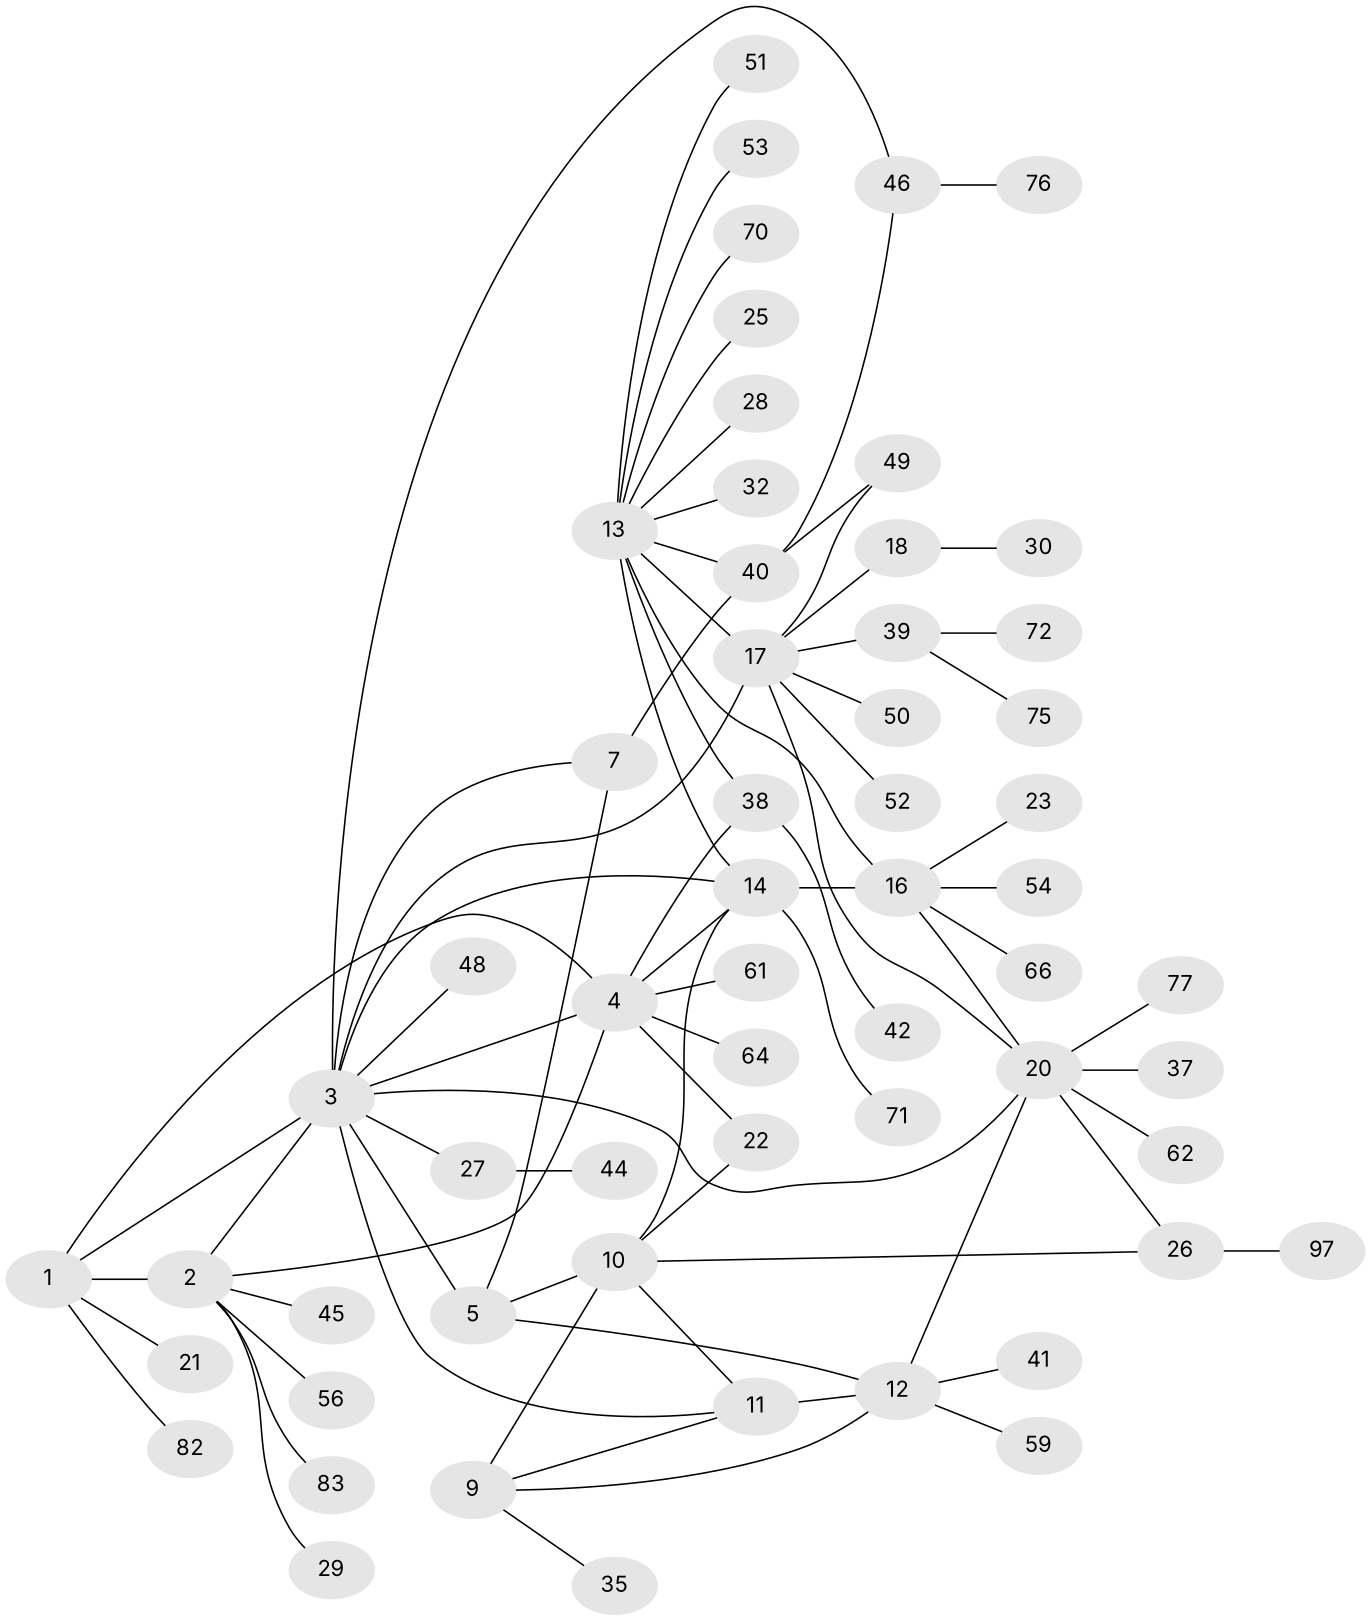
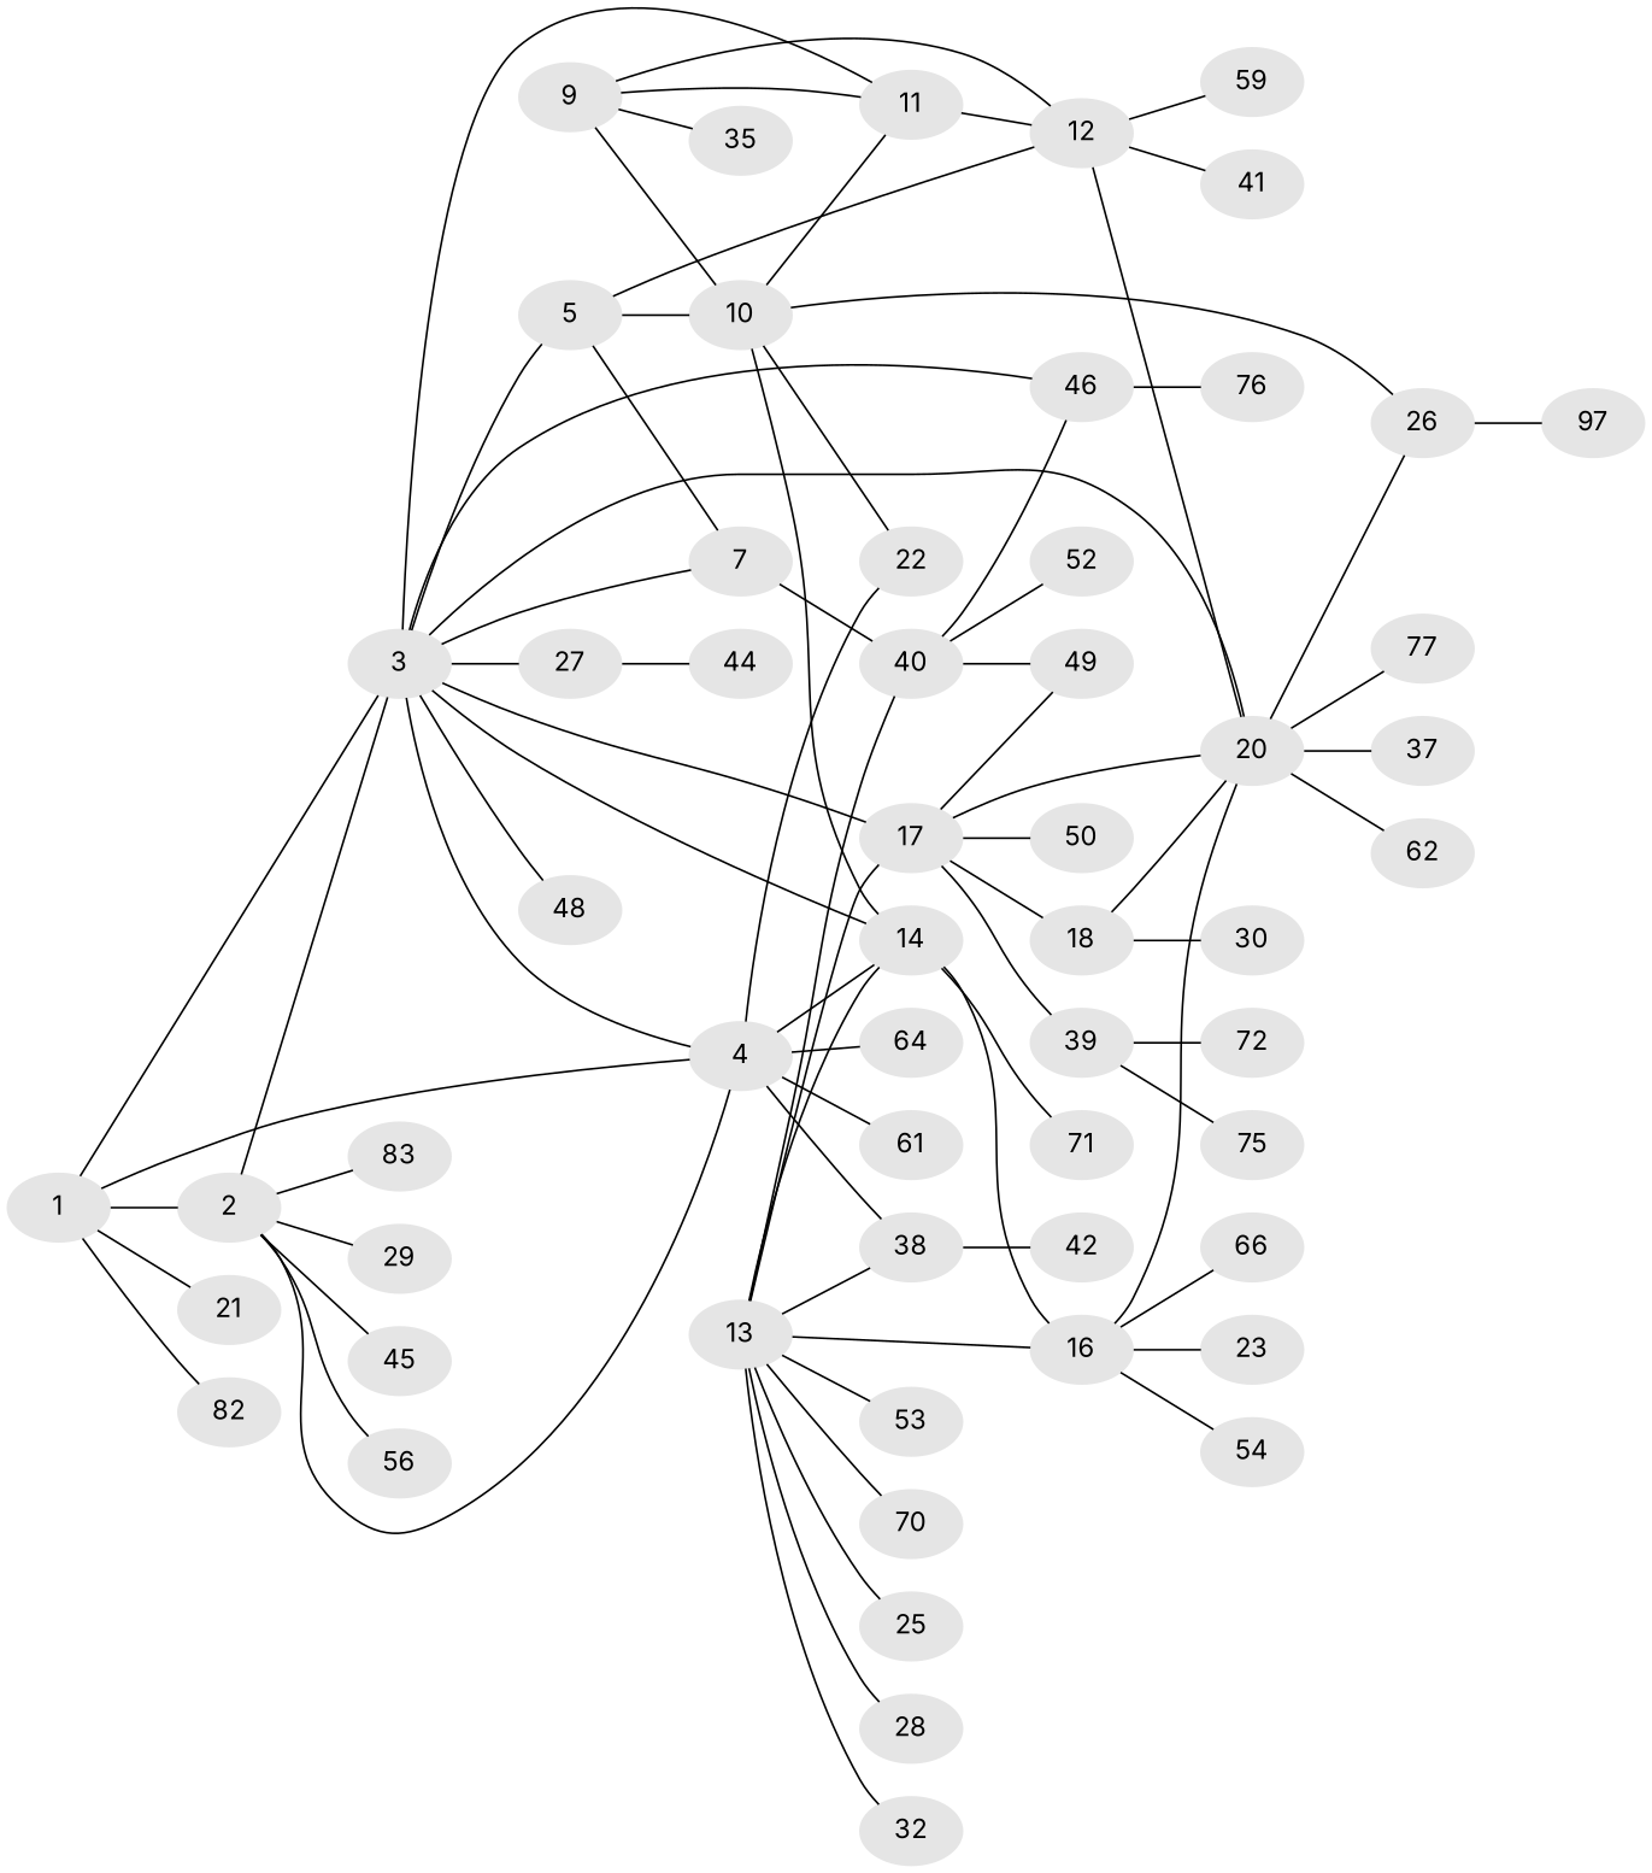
  graph {
    fontname=Inter
    rankdir=LR
    node [color=gray90 fontname=Inter style=filled]
    edge [fontname=Inter]
    1 [super="+80"]
    2 [super="+68"]
    3 [super="+8"]
    4 [super="+65"]
    21
    82
    29
    45
    56
    83
    5 [super="+6"]
    7 [super="+36"]
    11 [super="+24"]
    14 [super="+15"]
    17 [super="+19"]
    20 [super="+67"]
    27
    46 [super="+74"]
    48
    22
    38
    61
    64
    10 [super="+55"]
    12 [super="+69"]
    40 [super="+73"]
    9 [super="+31"]
    35 [super="+57"]
    16 [super="+43"]
    n30 [label=71]
    18 [super="+34"]
    39
    49
    50
    52
    26 [super="+33"]
    37
    62
    77
    44
    76
    42 [super="+71"]
    41
    59
    n45 [label=97 super="+60"]
    13 [super="+79"]
    25
    28
    32
-   51
    53
    70
    23 [super="+63"]
    54 [super="+58"]
    66
    30
    72
    75 [super="+78"]
    1 -- 2
    1 -- 3
    1 -- 4
    1 -- 21
    1 -- 82
    2 -- 3
    2 -- 4
    2 -- 29
    2 -- 45
    2 -- 56
    2 -- 83
    3 -- 4
    3 -- 5 [weight=2]
    3 -- 7
    3 -- 11
    3 -- 14
    3 -- 17
    3 -- 20
    3 -- 27
    3 -- 46
    3 -- 48
    4 -- 14
    4 -- 22
    4 -- 38
    4 -- 61
    4 -- 64
    5 -- 7 [weight=2]
    5 -- 10
    5 -- 12
    7 -- 40
    11 -- 12
    14 -- 16 [weight=2]
    14 -- n30
    17 -- 20 [weight=2]
    17 -- 18 [weight=2]
    17 -- 39
    17 -- 49
    17 -- 50
-   17 -- 52
+   40 -- 52
    20 -- 26
    20 -- 37
    20 -- 62
    20 -- 77
    27 -- 44
    46 -- 76
    38 -- 42
    10 -- 11
    10 -- 14
    10 -- 22
    10 -- 26
    12 -- 20
    12 -- 41
    12 -- 59
    40 -- 46
    40 -- 49
    9 -- 11
    9 -- 10
    9 -- 12
    9 -- 35
    16 -- 20
    16 -- 23
    16 -- 54
    16 -- 66
+   18 -- 20
    18 -- 30
    39 -- 72
    39 -- 75
    26 -- n45
    13 -- 14 [weight=2]
    13 -- 17
    13 -- 38
    13 -- 40
    13 -- 16
    13 -- 25
    13 -- 28
    13 -- 32
-   13 -- 51
    13 -- 53
    13 -- 70
  }
